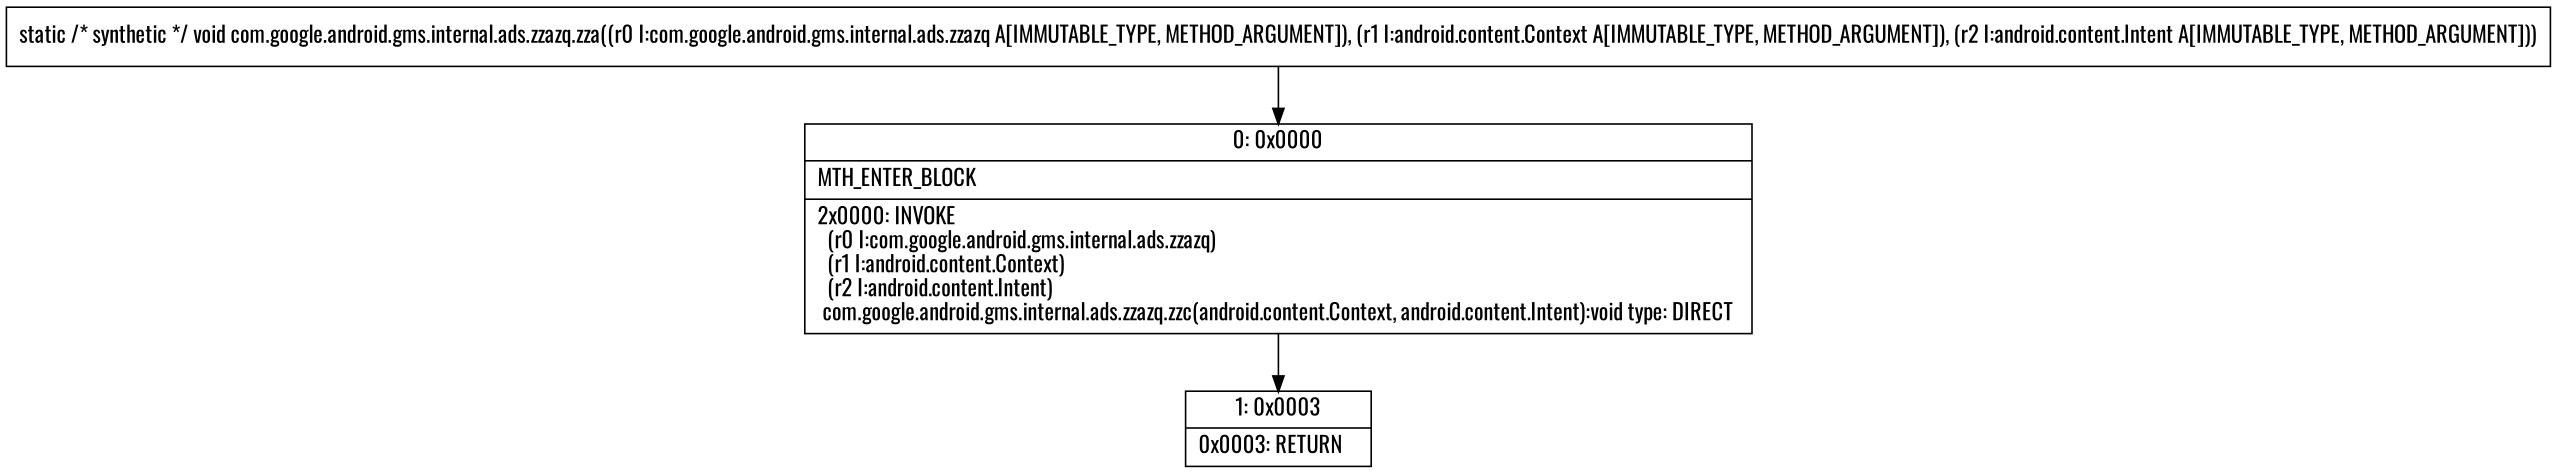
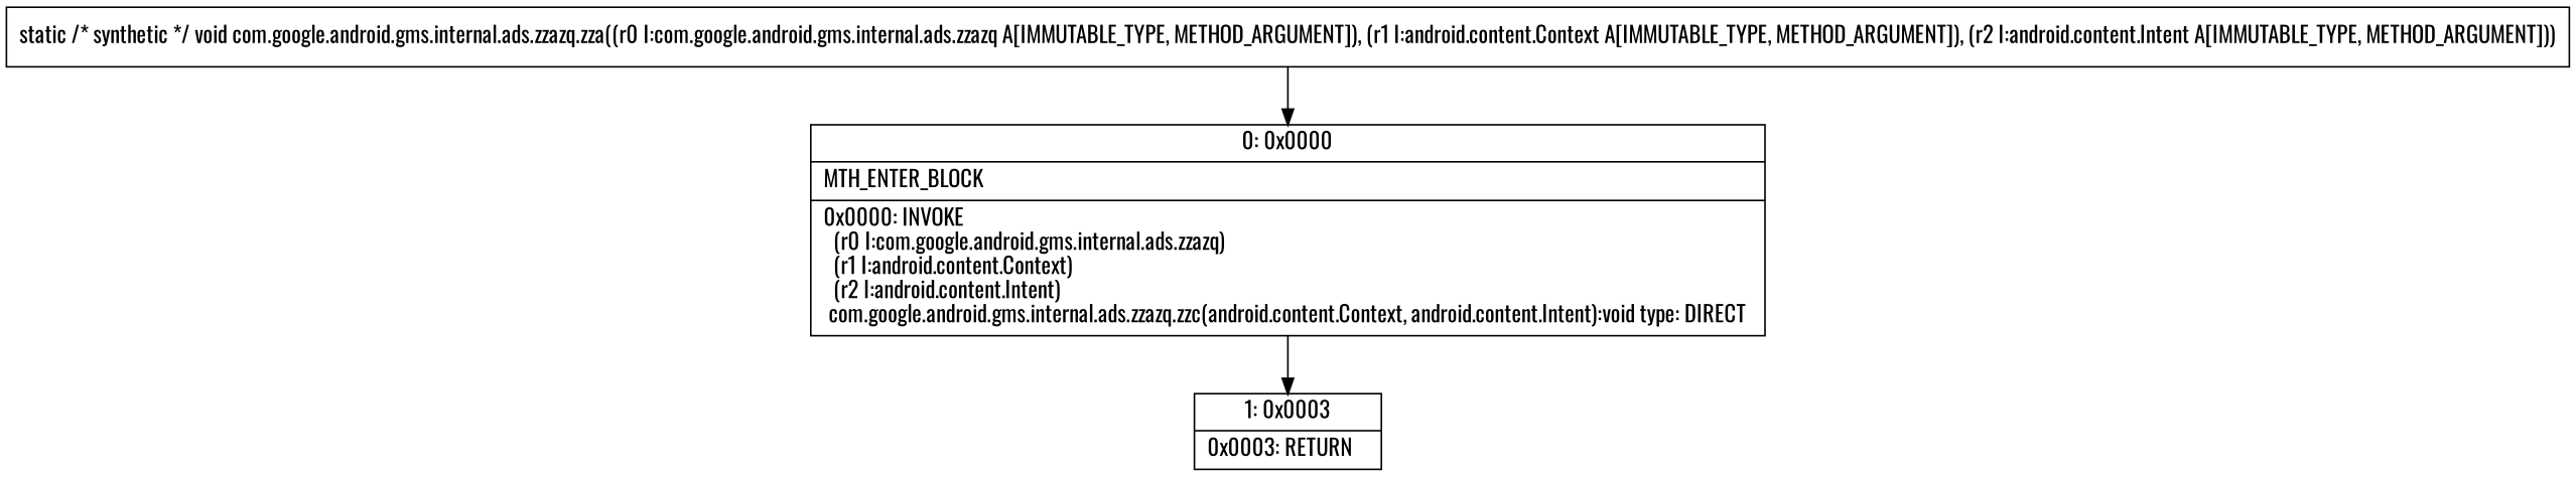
  digraph {
    fontname=Oswald
    node [shape=record fontname=Oswald]
    edge [fontname=Oswald]
-   n1 [label="{0\:\ 0x0000|MTH_ENTER_BLOCK\l|2x0000: INVOKE  \l  (r0 I:com.google.android.gms.internal.ads.zzazq)\l  (r1 I:android.content.Context)\l  (r2 I:android.content.Intent)\l com.google.android.gms.internal.ads.zzazq.zzc(android.content.Context, android.content.Intent):void type: DIRECT \l}"]
+   n1 [label="{0\:\ 0x0000|MTH_ENTER_BLOCK\l|0x0000: INVOKE  \l  (r0 I:com.google.android.gms.internal.ads.zzazq)\l  (r1 I:android.content.Context)\l  (r2 I:android.content.Intent)\l com.google.android.gms.internal.ads.zzazq.zzc(android.content.Context, android.content.Intent):void type: DIRECT \l}"]
    n2 [label="{1\:\ 0x0003|0x0003: RETURN   \l}"]
    n3 [label="{static \/* synthetic *\/ void com.google.android.gms.internal.ads.zzazq.zza((r0 I:com.google.android.gms.internal.ads.zzazq A[IMMUTABLE_TYPE, METHOD_ARGUMENT]), (r1 I:android.content.Context A[IMMUTABLE_TYPE, METHOD_ARGUMENT]), (r2 I:android.content.Intent A[IMMUTABLE_TYPE, METHOD_ARGUMENT])) }"]
    n1 -> n2
    n3 -> n1
  }
